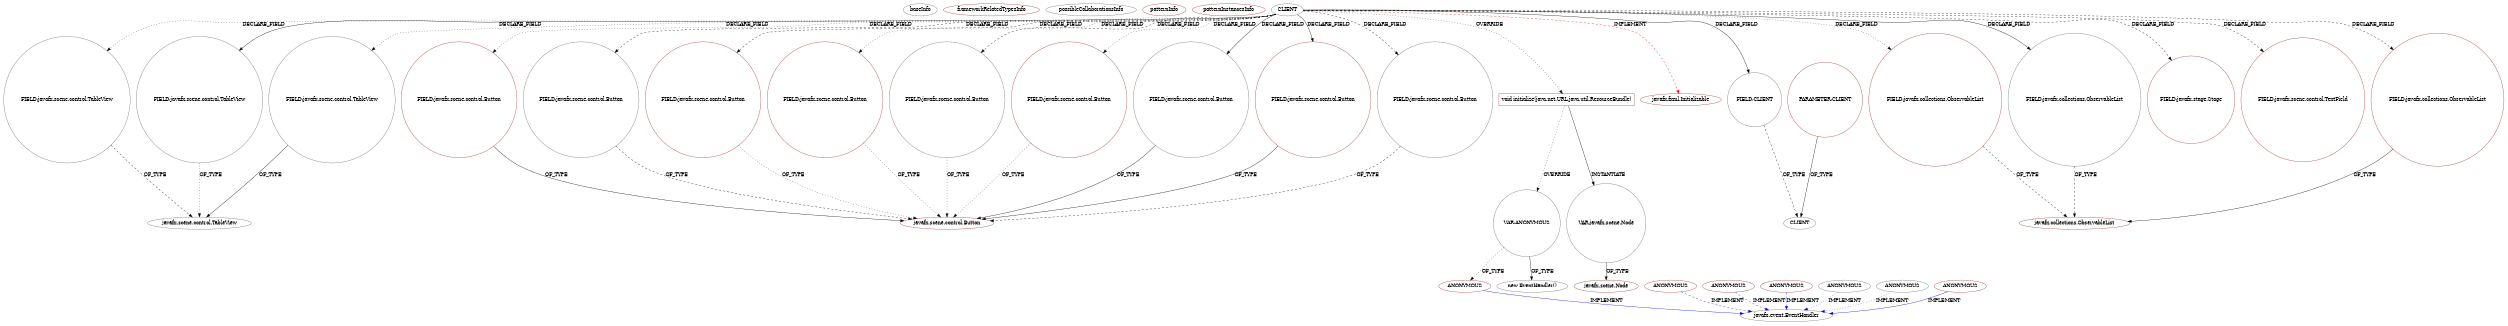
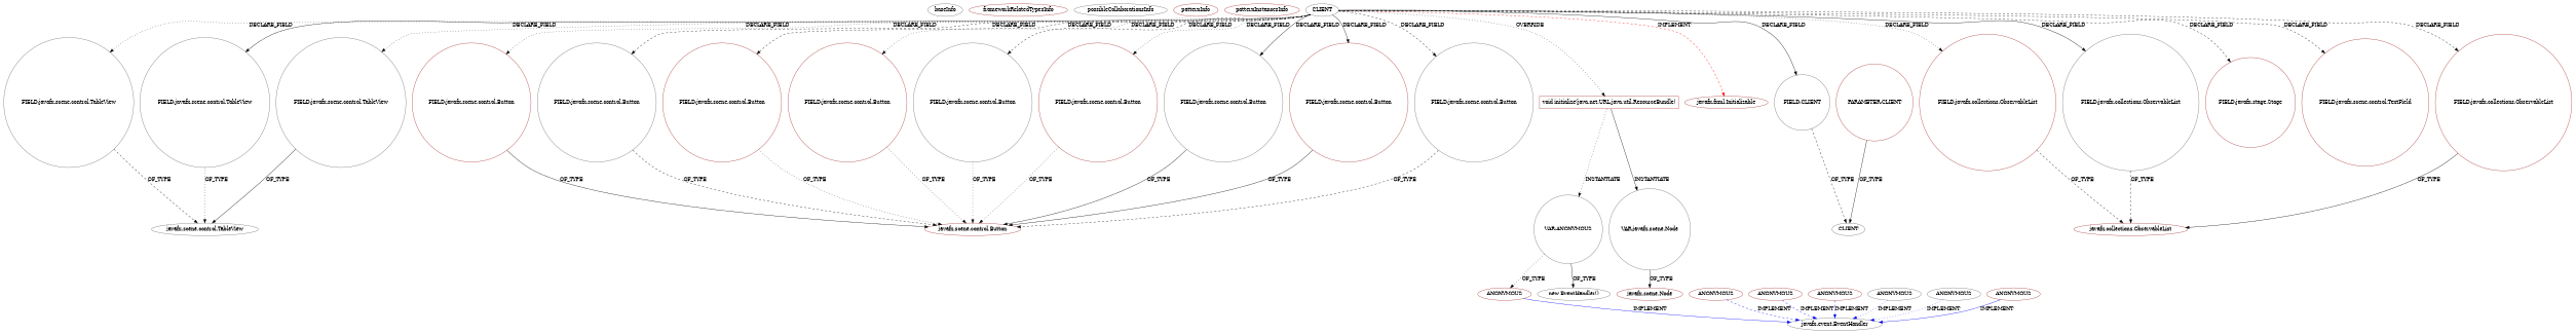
  digraph {
    node [color=brown isFrameworkType=false vertexType=FIELD_DECLARATION]
    edge [style=dashed]
    baseInfo [category=pattern color=gray40 graphId=524 isAnonymous=false possibleRelation=true isFrameworkType="" vertexType=""]
    frameworkRelatedTypesInfo [0="javafx.fxml.Initializable" isFrameworkType="" vertexType=""]
    possibleCollaborationsInfo [0="524~INSTANTIATION-OVERRIDING_METHOD_DECLARATION-~javafx.fxml.Initializable ~javafx.event.EventHandler ~false~true" color=gray40 isFrameworkType="" vertexType=""]
    patternInfo [frequency=2.0 patternRootClient=0 isFrameworkType="" vertexType=""]
    patternInstancesInfo [0="diogocs1-FPessoais~/diogocs1-FPessoais/FPessoais-master/FinancasPessoais/src/app/controllers/HomeController.java~HomeController~2490" 1="bianconejo-CEFX~/bianconejo-CEFX/CEFX-master/src/cefx/CEPrincipalController.java~CEPrincipalController~2114" isFrameworkType="" vertexType=""]
    n6 [color=gray40 label="javafx.scene.control.TableView" vertexType=FRAMEWORK_CLASS_TYPE]
    n7 [color=gray40 label="FIELD:javafx.scene.control.TableView" shape=circle]
    n8 [color=gray40 label="FIELD:javafx.scene.control.TableView" shape=circle]
    n9 [color=gray40 label="FIELD:javafx.scene.control.TableView" shape=circle]
    n10 [color=gray40 label=CLIENT vertexType=ROOT_CLIENT_CLASS_DECLARATION]
    n11 [color=gray40 label="FIELD:javafx.scene.control.Button" shape=circle]
    n12 [label="FIELD:javafx.scene.control.Button" shape=circle]
    n13 [color=gray40 label="FIELD:javafx.scene.control.Button" shape=circle]
    n14 [label="FIELD:javafx.scene.control.Button" shape=circle]
    n15 [label="FIELD:javafx.scene.control.Button" shape=circle]
    n16 [color=gray40 label="FIELD:javafx.scene.control.Button" shape=circle]
    n17 [label="FIELD:javafx.scene.control.Button" shape=circle]
    n18 [color=gray40 label="FIELD:javafx.scene.control.Button" shape=circle]
    n19 [label="FIELD:javafx.scene.control.Button" shape=circle]
    n20 [color=gray40 label="FIELD:CLIENT" shape=circle]
    n21 [label="javafx.fxml.Initializable" vertexType=FRAMEWORK_INTERFACE_TYPE]
    n22 [label="void initialize(java.net.URL,java.util.ResourceBundle)" shape=box vertexType=OVERRIDING_METHOD_DECLARATION]
    n23 [label="FIELD:javafx.collections.ObservableList" shape=circle]
    n24 [label="FIELD:javafx.collections.ObservableList" shape=circle]
    n25 [color=gray40 label="FIELD:javafx.collections.ObservableList" shape=circle]
    n26 [label="FIELD:javafx.stage.Stage" shape=circle]
    n27 [label="FIELD:javafx.scene.control.TextField" shape=circle]
    n28 [label="javafx.scene.control.Button" vertexType=FRAMEWORK_CLASS_TYPE]
    n29 [color=gray40 label=CLIENT vertexType=REFERENCE_CLIENT_CLASS_DECLARATION]
    n30 [color=gray40 label="VAR:javafx.scene.Node" shape=circle vertexType=VARIABLE_EXPRESION]
    n31 [color=gray40 label="VAR:ANONYMOUS" shape=circle vertexType=VARIABLE_EXPRESION]
    n32 [label="javafx.collections.ObservableList" vertexType=FRAMEWORK_INTERFACE_TYPE]
    n33 [label="javafx.scene.Node" vertexType=FRAMEWORK_CLASS_TYPE]
    n34 [label=ANONYMOUS vertexType=REFERENCE_ANONYMOUS_DECLARATION]
    n35 [color=gray40 label="new EventHandler()" vertexType=CONSTRUCTOR_CALL]
    n36 [label="PARAMETER:CLIENT" shape=circle vertexType=PARAMETER_DECLARATION]
    n37 [color=gray40 label="javafx.event.EventHandler" vertexType=FRAMEWORK_INTERFACE_TYPE]
    n38 [label=ANONYMOUS vertexType=REFERENCE_ANONYMOUS_DECLARATION]
    n39 [label=ANONYMOUS vertexType=REFERENCE_ANONYMOUS_DECLARATION]
    n40 [label=ANONYMOUS vertexType=REFERENCE_ANONYMOUS_DECLARATION]
    n41 [color=gray40 label=ANONYMOUS vertexType=REFERENCE_ANONYMOUS_DECLARATION]
    n42 [color=gray40 label=ANONYMOUS vertexType=REFERENCE_ANONYMOUS_DECLARATION]
    n43 [label=ANONYMOUS vertexType=REFERENCE_ANONYMOUS_DECLARATION]
    n7 -> n6 [label=OF_TYPE style=solid]
    n8 -> n6 [label=OF_TYPE]
    n9 -> n6 [label=OF_TYPE style=dotted]
    n10 -> n7 [label=DECLARE_FIELD style=dotted]
    n10 -> n8 [label=DECLARE_FIELD style=dotted]
    n10 -> n9 [label=DECLARE_FIELD style=solid]
    n10 -> n11 [label=DECLARE_FIELD]
    n10 -> n12 [label=DECLARE_FIELD style=dotted]
    n10 -> n13 [label=DECLARE_FIELD]
    n10 -> n14 [label=DECLARE_FIELD]
    n10 -> n15 [label=DECLARE_FIELD style=dotted]
    n10 -> n16 [label=DECLARE_FIELD]
    n10 -> n17 [label=DECLARE_FIELD style=dotted]
    n10 -> n18 [label=DECLARE_FIELD style=solid]
    n10 -> n19 [label=DECLARE_FIELD style=solid]
    n10 -> n20 [label=DECLARE_FIELD style=solid]
    n10 -> n21 [color=red label=IMPLEMENT]
    n10 -> n22 [label=OVERRIDE style=dotted]
    n10 -> n23 [label=DECLARE_FIELD]
    n10 -> n24 [label=DECLARE_FIELD style=dotted]
    n10 -> n25 [label=DECLARE_FIELD style=solid]
    n10 -> n26 [label=DECLARE_FIELD]
    n10 -> n27 [label=DECLARE_FIELD]
    n11 -> n28 [label=OF_TYPE]
    n12 -> n28 [label=OF_TYPE style=solid]
    n13 -> n28 [label=OF_TYPE]
    n14 -> n28 [label=OF_TYPE style=dotted]
    n15 -> n28 [label=OF_TYPE style=dotted]
    n16 -> n28 [label=OF_TYPE style=dotted]
    n17 -> n28 [label=OF_TYPE style=dotted]
    n18 -> n28 [label=OF_TYPE style=solid]
    n19 -> n28 [label=OF_TYPE style=solid]
    n20 -> n29 [label=OF_TYPE]
    n22 -> n30 [label=INSTANTIATE style=solid]
-   n22 -> n31 [label=OVERRIDE style=dotted]
+   n22 -> n31 [label=INSTANTIATE style=dotted]
    n23 -> n32 [label=OF_TYPE style=solid]
    n24 -> n32 [label=OF_TYPE]
    n25 -> n32 [label=OF_TYPE]
    n30 -> n33 [label=OF_TYPE style=solid]
    n31 -> n34 [label=OF_TYPE style=dotted]
    n31 -> n35 [label=OF_TYPE style=solid]
    n34 -> n37 [color=blue label=IMPLEMENT style=solid]
    n36 -> n29 [label=OF_TYPE style=solid]
    n38 -> n37 [color=blue label=IMPLEMENT]
    n39 -> n37 [color=blue label=IMPLEMENT]
    n40 -> n37 [color=blue label=IMPLEMENT]
    n41 -> n37 [color=blue label=IMPLEMENT style=dotted]
    n42 -> n37 [color=blue label=IMPLEMENT style=dotted]
    n43 -> n37 [color=blue label=IMPLEMENT style=solid]
  }
